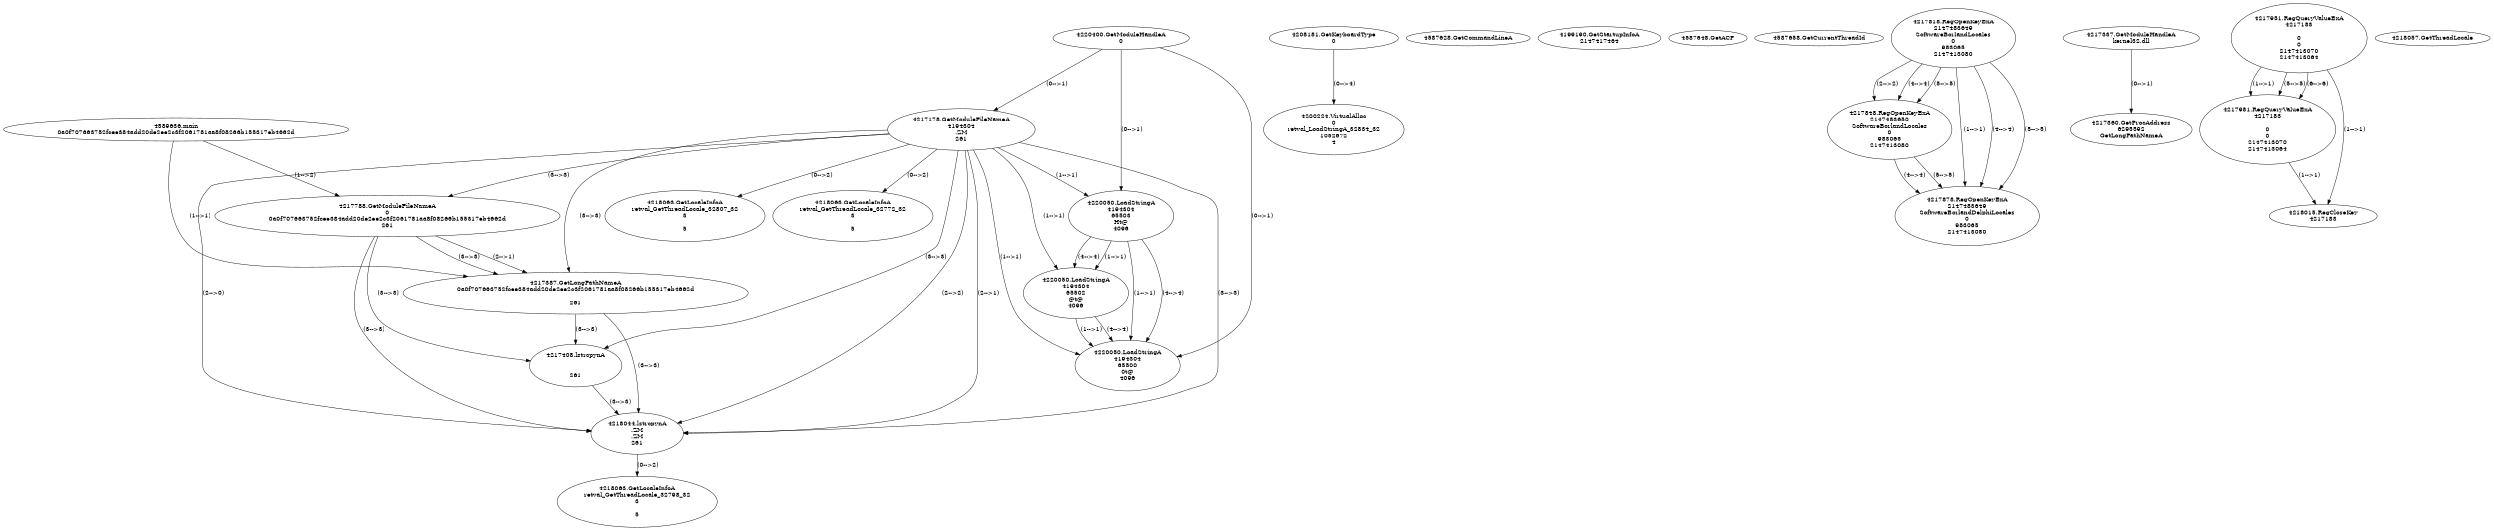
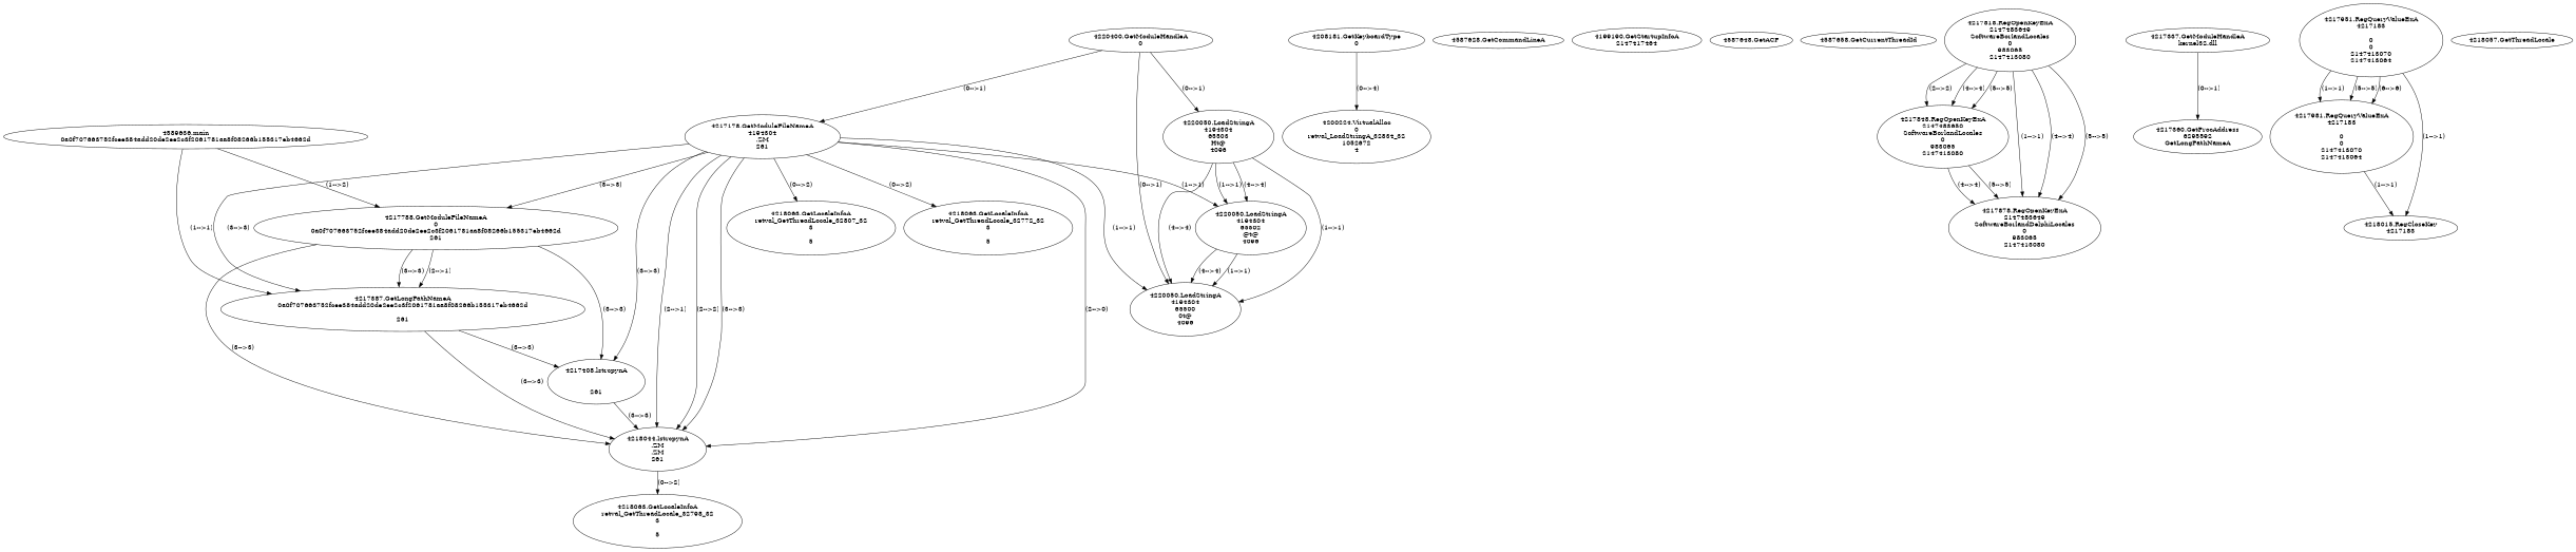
  digraph {
    n1 [label="4589636.main\n0a0f707663752fcee384add20de2ee2c3f2061781aa8f08266b155317eb4662d"]
    n2 [label="4217788.GetModuleFileNameA\n0\n0a0f707663752fcee384add20de2ee2c3f2061781aa8f08266b155317eb4662d\n261"]
    n3 [label="4217387.GetLongPathNameA\n0a0f707663752fcee384add20de2ee2c3f2061781aa8f08266b155317eb4662d\n\n261"]
    n4 [label="4217408.lstrcpynA\n\n\n261"]
    n5 [label="4218044.lstrcpynA\n.ZM\n.ZM\n261"]
    n6 [label="4220400.GetModuleHandleA\n0"]
    n7 [label="4217178.GetModuleFileNameA\n4194304\n.ZM\n261"]
    n8 [label="4220050.LoadStringA\n4194304\n65503\nHt@\n4096"]
    n9 [label="4220050.LoadStringA\n4194304\n65500\n0t@\n4096"]
    n10 [label="4220050.LoadStringA\n4194304\n65502\n@t@\n4096"]
    n11 [label="4218063.GetLocaleInfoA\nretval_GetThreadLocale_32807_32\n3\n\n5"]
    n12 [label="4218063.GetLocaleInfoA\nretval_GetThreadLocale_32772_32\n3\n\n5"]
    n13 [label="4208181.GetKeyboardType\n0"]
    n14 [label="4200224.VirtualAlloc\n0\nretval_LoadStringA_32834_32\n1052672\n4"]
    n15 [label="4587628.GetCommandLineA\n"]
    n16 [label="4199190.GetStartupInfoA\n2147417464"]
    n17 [label="4587648.GetACP\n"]
    n18 [label="4587658.GetCurrentThreadId\n"]
    n19 [label="4218063.GetLocaleInfoA\nretval_GetThreadLocale_32798_32\n3\n\n5"]
    n20 [label="4217818.RegOpenKeyExA\n2147483649\nSoftware\Borland\Locales\n0\n983065\n2147413080"]
    n21 [label="4217848.RegOpenKeyExA\n2147483650\nSoftware\Borland\Locales\n0\n983065\n2147413080"]
    n22 [label="4217878.RegOpenKeyExA\n2147483649\nSoftware\Borland\Delphi\Locales\n0\n983065\n2147413080"]
    n23 [label="4217337.GetModuleHandleA\nkernel32.dll"]
    n24 [label="4217360.GetProcAddress\n6295592\nGetLongPathNameA"]
    n25 [label="4217951.RegQueryValueExA\n4217183\n\n0\n0\n2147413070\n2147413064"]
    n26 [label="4217981.RegQueryValueExA\n4217183\n\n0\n0\n2147413070\n2147413064"]
    n27 [label="4218015.RegCloseKey\n4217183"]
    n28 [label="4218057.GetThreadLocale\n"]
    n1 -> n2 [label="(1-->2)"]
    n1 -> n3 [label="(1-->1)"]
    n2 -> n3 [label="(2-->1)"]
    n2 -> n3 [label="(3-->3)"]
    n2 -> n4 [label="(3-->3)"]
    n2 -> n5 [label="(3-->3)"]
    n3 -> n4 [label="(3-->3)"]
    n3 -> n5 [label="(3-->3)"]
    n4 -> n5 [label="(3-->3)"]
    n5 -> n19 [label="(0-->2)"]
    n6 -> n7 [label="(0-->1)"]
    n6 -> n8 [label="(0-->1)"]
    n6 -> n9 [label="(0-->1)"]
    n7 -> n2 [label="(3-->3)"]
    n7 -> n3 [label="(3-->3)"]
    n7 -> n4 [label="(3-->3)"]
    n7 -> n5 [label="(2-->1)"]
    n7 -> n5 [label="(2-->2)"]
    n7 -> n5 [label="(3-->3)"]
    n7 -> n5 [label="(2-->0)"]
-   n7 -> n8 [label="(1-->1)"]
    n7 -> n9 [label="(1-->1)"]
    n7 -> n10 [label="(1-->1)"]
    n7 -> n11 [label="(0-->2)"]
    n7 -> n12 [label="(0-->2)"]
    n8 -> n9 [label="(1-->1)"]
    n8 -> n9 [label="(4-->4)"]
    n8 -> n10 [label="(1-->1)"]
    n8 -> n10 [label="(4-->4)"]
    n10 -> n9 [label="(1-->1)"]
    n10 -> n9 [label="(4-->4)"]
    n13 -> n14 [label="(0-->4)"]
    n20 -> n21 [label="(2-->2)"]
    n20 -> n21 [label="(4-->4)"]
    n20 -> n21 [label="(5-->5)"]
    n20 -> n22 [label="(1-->1)"]
    n20 -> n22 [label="(4-->4)"]
    n20 -> n22 [label="(5-->5)"]
    n21 -> n22 [label="(4-->4)"]
    n21 -> n22 [label="(5-->5)"]
    n23 -> n24 [label="(0-->1)"]
    n25 -> n26 [label="(1-->1)"]
    n25 -> n26 [label="(5-->5)"]
    n25 -> n26 [label="(6-->6)"]
    n25 -> n27 [label="(1-->1)"]
    n26 -> n27 [label="(1-->1)"]
  }
